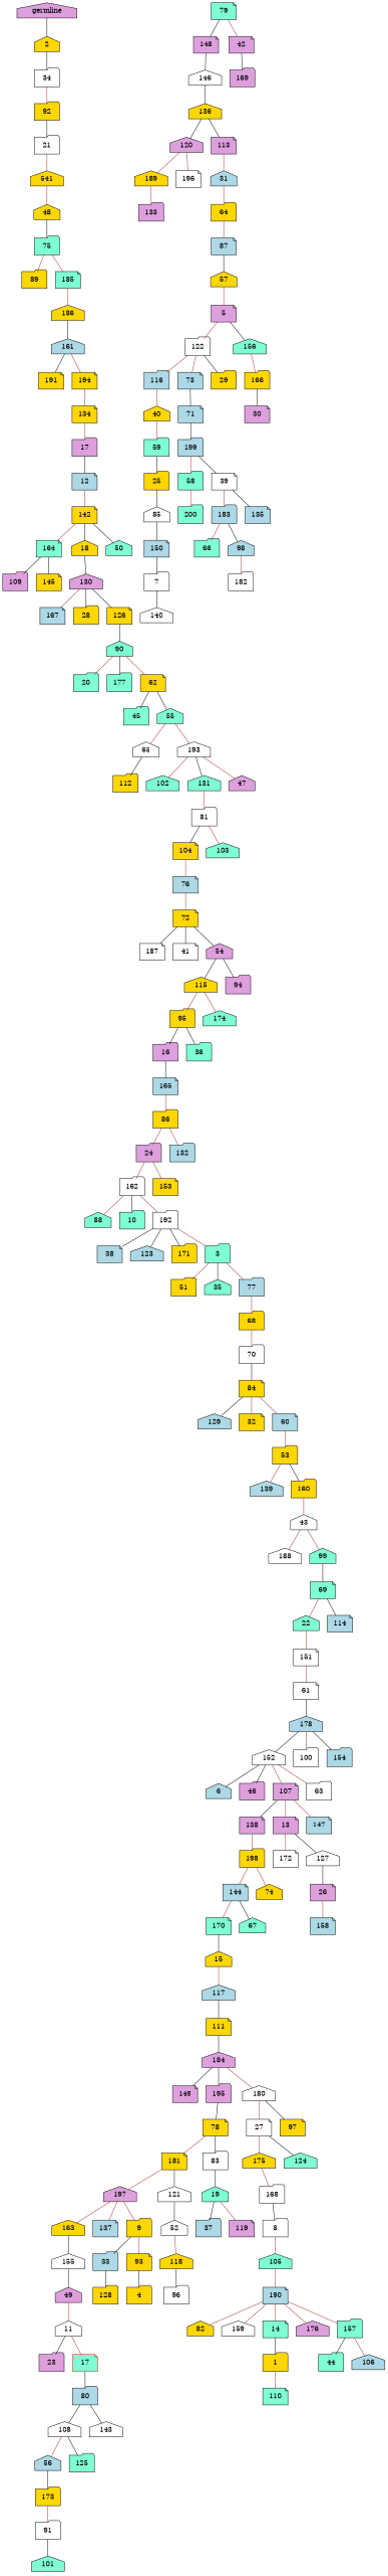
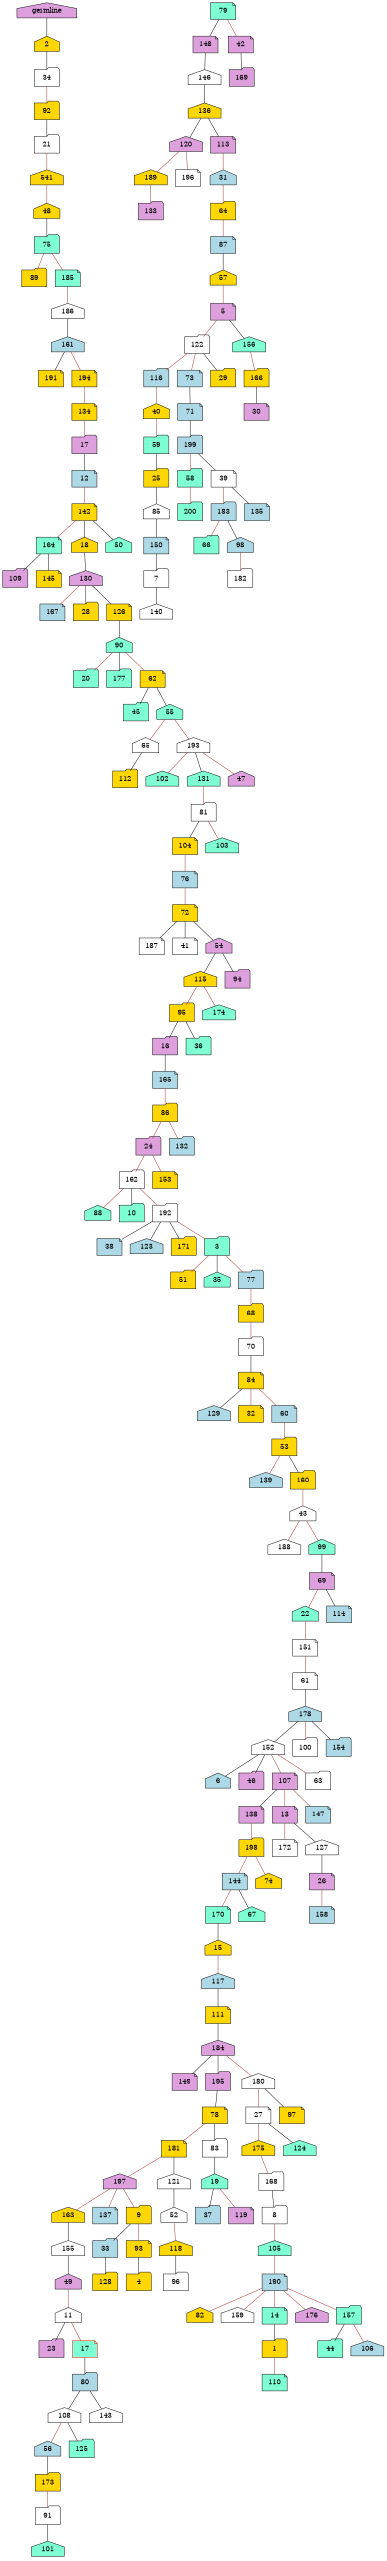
  graph {
    rankdir=UD
    splines=line
    node [fillcolor=gold shape=house style=filled]
    edge [color=brown]
    n1 [fillcolor=plum label=germline]
    n2 [label=2]
    n3 [fillcolor=white label=34 shape=folder]
    n4 [label=92 shape=folder]
    n5 [fillcolor=white label=21 shape=folder]
    n6 [label=541]
    n7 [label=48]
    n8 [fillcolor=aquamarine label=75 shape=folder]
    n9 [label=89 shape=folder]
    n10 [fillcolor=aquamarine label=185 shape=note]
-   n11 [label=186]
+   n11 [fillcolor=white label=186]
    n12 [fillcolor=lightblue label=161]
    n13 [label=191 shape=note]
    n14 [label=194 shape=note]
    n15 [label=134 shape=note]
    n16 [fillcolor=plum label=17 shape=folder]
    n17 [fillcolor=lightblue label=12 shape=note]
    n18 [label=142 shape=note]
    n19 [fillcolor=aquamarine label=164 shape=note]
    n20 [label=18]
    n21 [fillcolor=aquamarine label=50]
    n22 [fillcolor=plum label=109 shape=folder]
    n23 [label=145 shape=note]
    n24 [fillcolor=plum label=130]
    n25 [fillcolor=lightblue label=167 shape=note]
    n26 [label=28 shape=folder]
    n27 [label=126 shape=note]
    n28 [fillcolor=aquamarine label=90]
    n29 [fillcolor=aquamarine label=20 shape=folder]
    n30 [fillcolor=aquamarine label=177 shape=folder]
    n31 [label=62 shape=note]
    n32 [fillcolor=aquamarine label=45 shape=folder]
    n33 [fillcolor=aquamarine label=55]
    n34 [fillcolor=white label=65]
    n35 [fillcolor=white label=193]
    n36 [label=112 shape=folder]
    n37 [fillcolor=aquamarine label=102]
    n38 [fillcolor=aquamarine label=131]
    n39 [fillcolor=plum label=47]
    n40 [fillcolor=white label=81 shape=folder]
    n41 [label=104 shape=note]
    n42 [fillcolor=aquamarine label=103]
    n43 [fillcolor=lightblue label=76 shape=note]
    n44 [label=72 shape=note]
    n45 [fillcolor=white label=187 shape=note]
    n46 [fillcolor=white label=41 shape=note]
    n47 [fillcolor=plum label=54]
    n48 [label=115]
    n49 [fillcolor=plum label=94 shape=folder]
    n50 [label=95 shape=folder]
    n51 [fillcolor=aquamarine label=174]
    n52 [fillcolor=plum label=16 shape=folder]
    n53 [fillcolor=aquamarine label=36 shape=folder]
    n54 [fillcolor=lightblue label=165 shape=note]
    n55 [label=86 shape=folder]
    n56 [fillcolor=plum label=24 shape=folder]
    n57 [fillcolor=lightblue label=132 shape=folder]
    n58 [fillcolor=white label=162 shape=folder]
    n59 [label=153 shape=note]
    n60 [fillcolor=aquamarine label=88]
    n61 [fillcolor=aquamarine label=10 shape=folder]
    n62 [fillcolor=white label=192 shape=folder]
    n63 [fillcolor=lightblue label=38 shape=note]
    n64 [fillcolor=lightblue label=123]
    n65 [label=171 shape=folder]
    n66 [fillcolor=aquamarine label=3 shape=folder]
    n67 [label=51 shape=folder]
    n68 [fillcolor=aquamarine label=35]
    n69 [fillcolor=lightblue label=77 shape=folder]
    n70 [label=68 shape=folder]
    n71 [fillcolor=white label=70 shape=folder]
    n72 [label=84 shape=note]
    n73 [fillcolor=lightblue label=129]
    n74 [label=32 shape=note]
    n75 [fillcolor=lightblue label=60 shape=note]
    n76 [label=53 shape=folder]
    n77 [fillcolor=lightblue label=139]
    n78 [label=160 shape=folder]
    n79 [fillcolor=white label=43]
    n80 [fillcolor=white label=188]
    n81 [fillcolor=aquamarine label=99]
-   n82 [fillcolor=aquamarine label=69 shape=note]
+   n82 [fillcolor=plum label=69 shape=note]
    n83 [fillcolor=aquamarine label=22]
    n84 [fillcolor=lightblue label=114 shape=note]
    n85 [fillcolor=white label=151 shape=note]
    n86 [fillcolor=white label=61 shape=note]
    n87 [fillcolor=lightblue label=178]
    n88 [fillcolor=white label=152]
    n89 [fillcolor=white label=100 shape=folder]
    n90 [fillcolor=lightblue label=154 shape=folder]
    n91 [fillcolor=lightblue label=6]
    n92 [fillcolor=plum label=46 shape=folder]
    n93 [fillcolor=plum label=107 shape=note]
    n94 [fillcolor=white label=63 shape=folder]
    n95 [fillcolor=plum label=138 shape=note]
    n96 [fillcolor=plum label=13 shape=note]
    n97 [fillcolor=lightblue label=147 shape=note]
    n98 [label=198 shape=folder]
    n99 [fillcolor=white label=172 shape=note]
    n100 [fillcolor=white label=127]
    n101 [fillcolor=lightblue label=144 shape=note]
    n102 [label=74]
    n103 [fillcolor=aquamarine label=170 shape=note]
    n104 [fillcolor=aquamarine label=67]
    n105 [label=15]
    n106 [fillcolor=lightblue label=117]
    n107 [label=111 shape=note]
    n108 [fillcolor=plum label=184]
    n109 [fillcolor=plum label=149 shape=note]
    n110 [fillcolor=plum label=195 shape=folder]
    n111 [fillcolor=white label=180]
    n112 [label=78 shape=note]
    n113 [fillcolor=white label=27 shape=note]
    n114 [label=97 shape=note]
    n115 [label=181 shape=note]
    n116 [fillcolor=white label=83 shape=folder]
    n117 [fillcolor=plum label=197]
    n118 [fillcolor=white label=121]
    n119 [fillcolor=aquamarine label=19]
    n120 [label=163]
    n121 [fillcolor=lightblue label=137 shape=note]
    n122 [label=9 shape=folder]
    n123 [fillcolor=white label=52]
    n124 [fillcolor=white label=155]
    n125 [fillcolor=lightblue label=33 shape=folder]
    n126 [label=93 shape=note]
    n127 [fillcolor=plum label=49]
    n128 [fillcolor=white label=11]
    n129 [fillcolor=plum label=23 shape=folder]
    n130 [color=red fillcolor=aquamarine label=17 shape=note]
    n131 [fillcolor=lightblue label=80 shape=folder]
    n132 [fillcolor=white label=108]
    n133 [fillcolor=white label=143]
    n134 [fillcolor=lightblue label=56]
    n135 [fillcolor=aquamarine label=125 shape=folder]
    n136 [label=173 shape=folder]
    n137 [fillcolor=white label=91 shape=folder]
    n138 [fillcolor=aquamarine label=101]
    n139 [label=128 shape=folder]
    n140 [label=4 shape=folder]
    n141 [label=118]
    n142 [fillcolor=white label=96 shape=folder]
    n143 [fillcolor=aquamarine label=79 shape=note]
    n144 [fillcolor=plum label=148 shape=note]
    n145 [fillcolor=plum label=42 shape=note]
    n146 [fillcolor=white label=146]
    n147 [fillcolor=plum label=169 shape=folder]
    n148 [label=136]
    n149 [fillcolor=plum label=120]
    n150 [fillcolor=plum label=113 shape=note]
    n151 [label=189]
    n152 [fillcolor=white label=196 shape=note]
    n153 [fillcolor=lightblue label=31]
    n154 [fillcolor=plum label=133 shape=folder]
    n155 [label=64 shape=folder]
    n156 [fillcolor=lightblue label=87 shape=note]
    n157 [label=57]
    n158 [fillcolor=plum label=5 shape=note]
    n159 [fillcolor=white label=122 shape=folder]
    n160 [fillcolor=aquamarine label=156]
    n161 [fillcolor=lightblue label=116 shape=folder]
    n162 [fillcolor=lightblue label=73 shape=note]
    n163 [label=29 shape=folder]
    n164 [label=166 shape=folder]
    n165 [label=40]
    n166 [fillcolor=lightblue label=71 shape=note]
    n167 [fillcolor=aquamarine label=59 shape=folder]
    n168 [label=25 shape=folder]
    n169 [fillcolor=white label=85]
    n170 [fillcolor=lightblue label=150 shape=note]
    n171 [fillcolor=white label=7 shape=folder]
    n172 [fillcolor=white label=140]
    n173 [fillcolor=lightblue label=199 shape=folder]
    n174 [fillcolor=aquamarine label=58 shape=folder]
    n175 [fillcolor=white label=39 shape=note]
    n176 [fillcolor=aquamarine label=200 shape=folder]
    n177 [fillcolor=lightblue label=183 shape=folder]
    n178 [fillcolor=lightblue label=135 shape=note]
    n179 [fillcolor=aquamarine label=66 shape=folder]
    n180 [fillcolor=lightblue label=98]
    n181 [fillcolor=white label=182 shape=folder]
    n182 [fillcolor=plum label=30 shape=note]
    n183 [fillcolor=lightblue label=37 shape=folder]
    n184 [fillcolor=plum label=119 shape=note]
    n185 [label=175]
    n186 [fillcolor=aquamarine label=124]
    n187 [fillcolor=white label=168 shape=folder]
    n188 [fillcolor=white label=8 shape=folder]
    n189 [fillcolor=aquamarine label=105]
    n190 [fillcolor=lightblue label=190 shape=note]
    n191 [label=82]
    n192 [fillcolor=white label=159]
    n193 [fillcolor=aquamarine label=14 shape=note]
    n194 [fillcolor=plum label=176]
    n195 [fillcolor=aquamarine label=157 shape=folder]
    n196 [label=1 shape=folder]
    n197 [fillcolor=aquamarine label=44 shape=folder]
    n198 [fillcolor=lightblue label=106]
    n199 [fillcolor=aquamarine label=110 shape=note]
    n200 [fillcolor=plum label=26 shape=note]
    n201 [fillcolor=lightblue label=158 shape=note]
    n1 -- n2 [color=black]
    n2 -- n3 [color=black]
    n3 -- n4
    n4 -- n5 [color=black]
    n5 -- n6
    n6 -- n7
    n7 -- n8 [color=black]
    n8 -- n9
    n8 -- n10
    n10 -- n11
    n11 -- n12 [color=black]
    n12 -- n13 [color=black]
    n12 -- n14
    n14 -- n15
    n15 -- n16
    n16 -- n17 [color=black]
    n17 -- n18
    n18 -- n19
    n18 -- n20 [color=black]
    n18 -- n21 [color=black]
    n19 -- n22 [color=black]
    n19 -- n23 [color=black]
    n20 -- n24 [color=black]
    n24 -- n25
    n24 -- n26 [color=black]
    n24 -- n27 [color=black]
    n27 -- n28 [color=black]
    n28 -- n29
    n28 -- n30 [color=black]
    n28 -- n31
    n31 -- n32 [color=black]
    n31 -- n33 [color=black]
    n33 -- n34
    n33 -- n35
    n34 -- n36 [color=black]
    n35 -- n37
    n35 -- n38 [color=black]
    n35 -- n39
    n38 -- n40
    n40 -- n41 [color=black]
    n40 -- n42
    n41 -- n43
    n43 -- n44
    n44 -- n45 [color=black]
    n44 -- n46 [color=black]
    n44 -- n47 [color=black]
    n47 -- n48 [color=black]
    n47 -- n49 [color=black]
    n48 -- n50
    n48 -- n51
    n50 -- n52 [color=black]
    n50 -- n53 [color=black]
    n52 -- n54 [color=black]
    n54 -- n55
    n55 -- n56
    n55 -- n57
    n56 -- n58
    n56 -- n59
    n58 -- n60
    n58 -- n61 [color=black]
    n58 -- n62
    n62 -- n63 [color=black]
    n62 -- n64 [color=black]
    n62 -- n65 [color=black]
    n62 -- n66
    n66 -- n67
    n66 -- n68 [color=black]
    n66 -- n69
    n69 -- n70
    n70 -- n71
    n71 -- n72 [color=black]
    n72 -- n73 [color=black]
    n72 -- n74
    n72 -- n75
    n75 -- n76
    n76 -- n77
    n76 -- n78 [color=black]
    n78 -- n79
    n79 -- n80
    n79 -- n81
    n81 -- n82 [color=black]
    n82 -- n83
    n82 -- n84 [color=black]
    n83 -- n85
    n85 -- n86
    n86 -- n87 [color=black]
    n87 -- n88 [color=black]
    n87 -- n89
    n87 -- n90 [color=black]
    n88 -- n91 [color=black]
    n88 -- n92 [color=black]
    n88 -- n93
    n88 -- n94
    n93 -- n95 [color=black]
    n93 -- n96
    n93 -- n97
    n95 -- n98
    n96 -- n99
    n96 -- n100 [color=black]
    n98 -- n101
    n98 -- n102
    n100 -- n200 [color=black]
    n101 -- n103
    n101 -- n104 [color=black]
    n103 -- n105 [color=black]
    n105 -- n106
    n106 -- n107 [color=black]
    n107 -- n108 [color=black]
    n108 -- n109 [color=black]
    n108 -- n110 [color=black]
    n108 -- n111
    n110 -- n112 [color=black]
    n111 -- n113
    n111 -- n114 [color=black]
    n112 -- n115
    n112 -- n116 [color=black]
    n113 -- n185
    n113 -- n186 [color=black]
    n115 -- n117
    n115 -- n118 [color=black]
    n116 -- n119 [color=black]
    n117 -- n120
    n117 -- n121
    n117 -- n122
    n118 -- n123 [color=black]
    n119 -- n183 [color=black]
    n119 -- n184
    n120 -- n124 [color=black]
    n122 -- n125 [color=black]
    n122 -- n126
    n123 -- n141
    n124 -- n127 [color=black]
    n125 -- n139 [color=black]
    n126 -- n140 [color=black]
    n127 -- n128
    n128 -- n129 [color=black]
    n128 -- n130
    n130 -- n131 [color=black]
    n131 -- n132 [color=black]
    n131 -- n133 [color=black]
    n132 -- n134
    n132 -- n135 [color=black]
    n134 -- n136 [color=black]
    n136 -- n137
    n137 -- n138 [color=black]
    n141 -- n142 [color=black]
    n143 -- n144 [color=black]
    n143 -- n145
    n144 -- n146 [color=black]
    n145 -- n147 [color=black]
    n146 -- n148 [color=black]
    n148 -- n149 [color=black]
    n148 -- n150 [color=black]
    n149 -- n151
    n149 -- n152
    n150 -- n153
    n151 -- n154
    n153 -- n155
    n155 -- n156
    n156 -- n157 [color=black]
    n157 -- n158
    n158 -- n159
    n158 -- n160 [color=black]
    n159 -- n161
    n159 -- n162
    n159 -- n163 [color=black]
    n160 -- n164
    n161 -- n165
    n162 -- n166 [color=black]
    n164 -- n182 [color=black]
    n165 -- n167
    n166 -- n173 [color=black]
    n167 -- n168 [color=black]
    n168 -- n169 [color=black]
    n169 -- n170 [color=black]
    n170 -- n171 [color=black]
    n171 -- n172 [color=black]
    n173 -- n174
    n173 -- n175 [color=black]
    n174 -- n176
    n175 -- n177
    n175 -- n178 [color=black]
    n177 -- n179
    n177 -- n180 [color=black]
    n180 -- n181
    n185 -- n187
    n187 -- n188 [color=black]
    n188 -- n189
    n189 -- n190
    n190 -- n191
    n190 -- n192
    n190 -- n193
    n190 -- n194
    n190 -- n195
    n193 -- n196 [color=black]
    n195 -- n197 [color=black]
    n195 -- n198
    n196 -- n199
    n200 -- n201
  }
